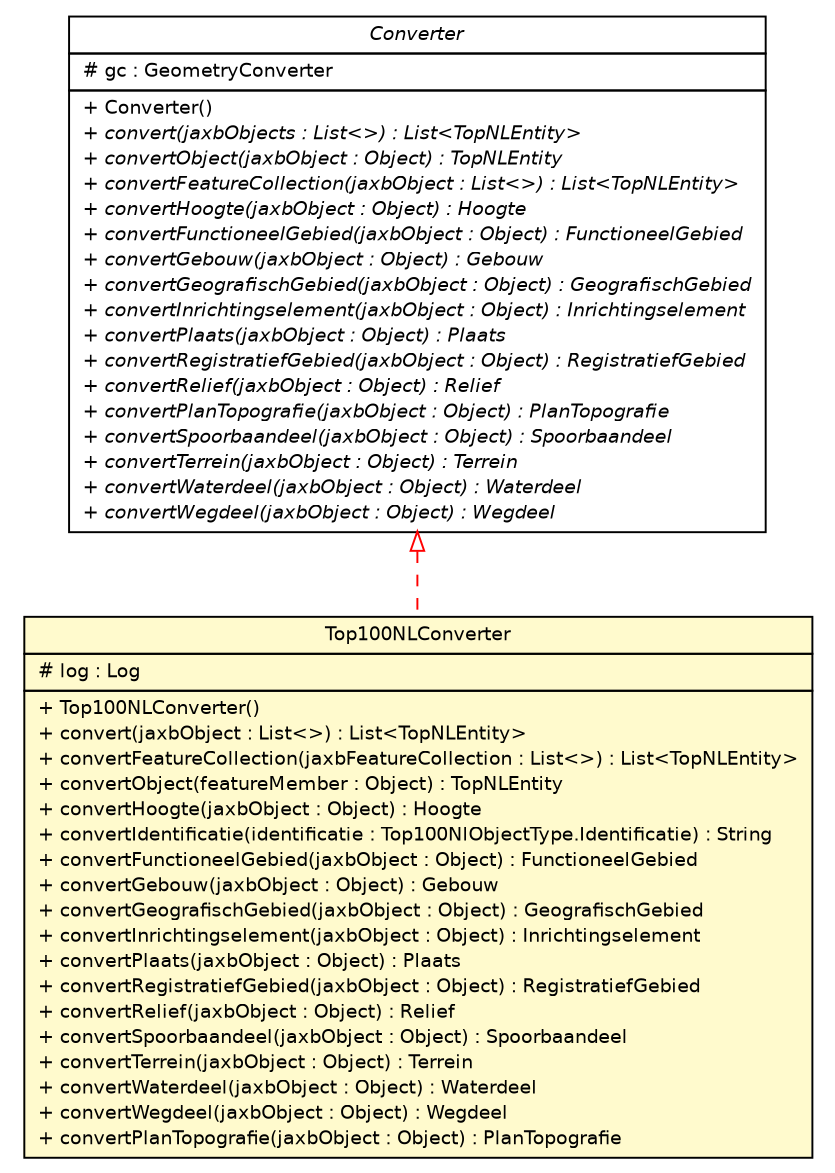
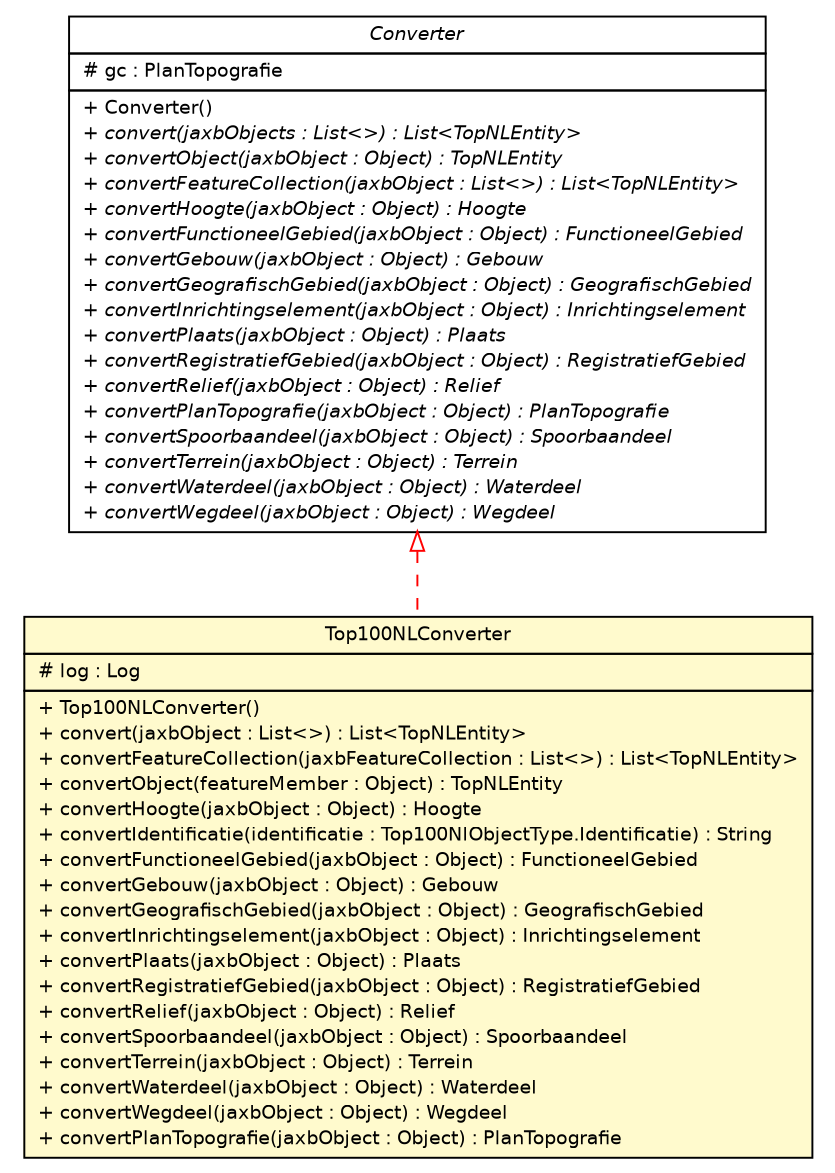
  digraph {
    nodesep=0.25
    ranksep=0.5
    node [fontcolor=black fontname=Helvetica fontsize=10.0 shape=plaintext]
-   n1 [label=<<table title="nl.b3p.topnl.converters.Converter" border="0" cellborder="1" cellspacing="0" cellpadding="2" port="p" href="./Converter.html"> 		<tr><td><table border="0" cellspacing="0" cellpadding="1"> <tr><td align="center" balign="center"><font face="Helvetica-Oblique"> Converter </font></td></tr> 		</table></td></tr> 		<tr><td><table border="0" cellspacing="0" cellpadding="1"> <tr><td align="left" balign="left"> # gc : GeometryConverter </td></tr> 		</table></td></tr> 		<tr><td><table border="0" cellspacing="0" cellpadding="1"> <tr><td align="left" balign="left"> + Converter() </td></tr> <tr><td align="left" balign="left"><font face="Helvetica-Oblique" point-size="10.0"> + convert(jaxbObjects : List&lt;&gt;) : List&lt;TopNLEntity&gt; </font></td></tr> <tr><td align="left" balign="left"><font face="Helvetica-Oblique" point-size="10.0"> + convertObject(jaxbObject : Object) : TopNLEntity </font></td></tr> <tr><td align="left" balign="left"><font face="Helvetica-Oblique" point-size="10.0"> + convertFeatureCollection(jaxbObject : List&lt;&gt;) : List&lt;TopNLEntity&gt; </font></td></tr> <tr><td align="left" balign="left"><font face="Helvetica-Oblique" point-size="10.0"> + convertHoogte(jaxbObject : Object) : Hoogte </font></td></tr> <tr><td align="left" balign="left"><font face="Helvetica-Oblique" point-size="10.0"> + convertFunctioneelGebied(jaxbObject : Object) : FunctioneelGebied </font></td></tr> <tr><td align="left" balign="left"><font face="Helvetica-Oblique" point-size="10.0"> + convertGebouw(jaxbObject : Object) : Gebouw </font></td></tr> <tr><td align="left" balign="left"><font face="Helvetica-Oblique" point-size="10.0"> + convertGeografischGebied(jaxbObject : Object) : GeografischGebied </font></td></tr> <tr><td align="left" balign="left"><font face="Helvetica-Oblique" point-size="10.0"> + convertInrichtingselement(jaxbObject : Object) : Inrichtingselement </font></td></tr> <tr><td align="left" balign="left"><font face="Helvetica-Oblique" point-size="10.0"> + convertPlaats(jaxbObject : Object) : Plaats </font></td></tr> <tr><td align="left" balign="left"><font face="Helvetica-Oblique" point-size="10.0"> + convertRegistratiefGebied(jaxbObject : Object) : RegistratiefGebied </font></td></tr> <tr><td align="left" balign="left"><font face="Helvetica-Oblique" point-size="10.0"> + convertRelief(jaxbObject : Object) : Relief </font></td></tr> <tr><td align="left" balign="left"><font face="Helvetica-Oblique" point-size="10.0"> + convertPlanTopografie(jaxbObject : Object) : PlanTopografie </font></td></tr> <tr><td align="left" balign="left"><font face="Helvetica-Oblique" point-size="10.0"> + convertSpoorbaandeel(jaxbObject : Object) : Spoorbaandeel </font></td></tr> <tr><td align="left" balign="left"><font face="Helvetica-Oblique" point-size="10.0"> + convertTerrein(jaxbObject : Object) : Terrein </font></td></tr> <tr><td align="left" balign="left"><font face="Helvetica-Oblique" point-size="10.0"> + convertWaterdeel(jaxbObject : Object) : Waterdeel </font></td></tr> <tr><td align="left" balign="left"><font face="Helvetica-Oblique" point-size="10.0"> + convertWegdeel(jaxbObject : Object) : Wegdeel </font></td></tr> 		</table></td></tr> 		</table>>]
+   n1 [label=<<table title="nl.b3p.topnl.converters.Converter" border="0" cellborder="1" cellspacing="0" cellpadding="2" port="p" href="./Converter.html"> 		<tr><td><table border="0" cellspacing="0" cellpadding="1"> <tr><td align="center" balign="center"><font face="Helvetica-Oblique"> Converter </font></td></tr> 		</table></td></tr> 		<tr><td><table border="0" cellspacing="0" cellpadding="1"> <tr><td align="left" balign="left"> # gc : PlanTopografie </td></tr> 		</table></td></tr> 		<tr><td><table border="0" cellspacing="0" cellpadding="1"> <tr><td align="left" balign="left"> + Converter() </td></tr> <tr><td align="left" balign="left"><font face="Helvetica-Oblique" point-size="10.0"> + convert(jaxbObjects : List&lt;&gt;) : List&lt;TopNLEntity&gt; </font></td></tr> <tr><td align="left" balign="left"><font face="Helvetica-Oblique" point-size="10.0"> + convertObject(jaxbObject : Object) : TopNLEntity </font></td></tr> <tr><td align="left" balign="left"><font face="Helvetica-Oblique" point-size="10.0"> + convertFeatureCollection(jaxbObject : List&lt;&gt;) : List&lt;TopNLEntity&gt; </font></td></tr> <tr><td align="left" balign="left"><font face="Helvetica-Oblique" point-size="10.0"> + convertHoogte(jaxbObject : Object) : Hoogte </font></td></tr> <tr><td align="left" balign="left"><font face="Helvetica-Oblique" point-size="10.0"> + convertFunctioneelGebied(jaxbObject : Object) : FunctioneelGebied </font></td></tr> <tr><td align="left" balign="left"><font face="Helvetica-Oblique" point-size="10.0"> + convertGebouw(jaxbObject : Object) : Gebouw </font></td></tr> <tr><td align="left" balign="left"><font face="Helvetica-Oblique" point-size="10.0"> + convertGeografischGebied(jaxbObject : Object) : GeografischGebied </font></td></tr> <tr><td align="left" balign="left"><font face="Helvetica-Oblique" point-size="10.0"> + convertInrichtingselement(jaxbObject : Object) : Inrichtingselement </font></td></tr> <tr><td align="left" balign="left"><font face="Helvetica-Oblique" point-size="10.0"> + convertPlaats(jaxbObject : Object) : Plaats </font></td></tr> <tr><td align="left" balign="left"><font face="Helvetica-Oblique" point-size="10.0"> + convertRegistratiefGebied(jaxbObject : Object) : RegistratiefGebied </font></td></tr> <tr><td align="left" balign="left"><font face="Helvetica-Oblique" point-size="10.0"> + convertRelief(jaxbObject : Object) : Relief </font></td></tr> <tr><td align="left" balign="left"><font face="Helvetica-Oblique" point-size="10.0"> + convertPlanTopografie(jaxbObject : Object) : PlanTopografie </font></td></tr> <tr><td align="left" balign="left"><font face="Helvetica-Oblique" point-size="10.0"> + convertSpoorbaandeel(jaxbObject : Object) : Spoorbaandeel </font></td></tr> <tr><td align="left" balign="left"><font face="Helvetica-Oblique" point-size="10.0"> + convertTerrein(jaxbObject : Object) : Terrein </font></td></tr> <tr><td align="left" balign="left"><font face="Helvetica-Oblique" point-size="10.0"> + convertWaterdeel(jaxbObject : Object) : Waterdeel </font></td></tr> <tr><td align="left" balign="left"><font face="Helvetica-Oblique" point-size="10.0"> + convertWegdeel(jaxbObject : Object) : Wegdeel </font></td></tr> 		</table></td></tr> 		</table>>]
    n2 [label=<<table title="nl.b3p.topnl.converters.Top100NLConverter" border="0" cellborder="1" cellspacing="0" cellpadding="2" port="p" bgcolor="lemonChiffon" href="./Top100NLConverter.html"> 		<tr><td><table border="0" cellspacing="0" cellpadding="1"> <tr><td align="center" balign="center"> Top100NLConverter </td></tr> 		</table></td></tr> 		<tr><td><table border="0" cellspacing="0" cellpadding="1"> <tr><td align="left" balign="left"> # log : Log </td></tr> 		</table></td></tr> 		<tr><td><table border="0" cellspacing="0" cellpadding="1"> <tr><td align="left" balign="left"> + Top100NLConverter() </td></tr> <tr><td align="left" balign="left"> + convert(jaxbObject : List&lt;&gt;) : List&lt;TopNLEntity&gt; </td></tr> <tr><td align="left" balign="left"> + convertFeatureCollection(jaxbFeatureCollection : List&lt;&gt;) : List&lt;TopNLEntity&gt; </td></tr> <tr><td align="left" balign="left"> + convertObject(featureMember : Object) : TopNLEntity </td></tr> <tr><td align="left" balign="left"> + convertHoogte(jaxbObject : Object) : Hoogte </td></tr> <tr><td align="left" balign="left"> + convertIdentificatie(identificatie : Top100NlObjectType.Identificatie) : String </td></tr> <tr><td align="left" balign="left"> + convertFunctioneelGebied(jaxbObject : Object) : FunctioneelGebied </td></tr> <tr><td align="left" balign="left"> + convertGebouw(jaxbObject : Object) : Gebouw </td></tr> <tr><td align="left" balign="left"> + convertGeografischGebied(jaxbObject : Object) : GeografischGebied </td></tr> <tr><td align="left" balign="left"> + convertInrichtingselement(jaxbObject : Object) : Inrichtingselement </td></tr> <tr><td align="left" balign="left"> + convertPlaats(jaxbObject : Object) : Plaats </td></tr> <tr><td align="left" balign="left"> + convertRegistratiefGebied(jaxbObject : Object) : RegistratiefGebied </td></tr> <tr><td align="left" balign="left"> + convertRelief(jaxbObject : Object) : Relief </td></tr> <tr><td align="left" balign="left"> + convertSpoorbaandeel(jaxbObject : Object) : Spoorbaandeel </td></tr> <tr><td align="left" balign="left"> + convertTerrein(jaxbObject : Object) : Terrein </td></tr> <tr><td align="left" balign="left"> + convertWaterdeel(jaxbObject : Object) : Waterdeel </td></tr> <tr><td align="left" balign="left"> + convertWegdeel(jaxbObject : Object) : Wegdeel </td></tr> <tr><td align="left" balign="left"> + convertPlanTopografie(jaxbObject : Object) : PlanTopografie </td></tr> 		</table></td></tr> 		</table>>]
    n1 -> n2 [arrowtail=empty dir=back fontname=Helvetica fontsize=10 headport=p labelfontname=Helvetica labelfontsize=10 tailport=p color=red style=dashed]
  }
